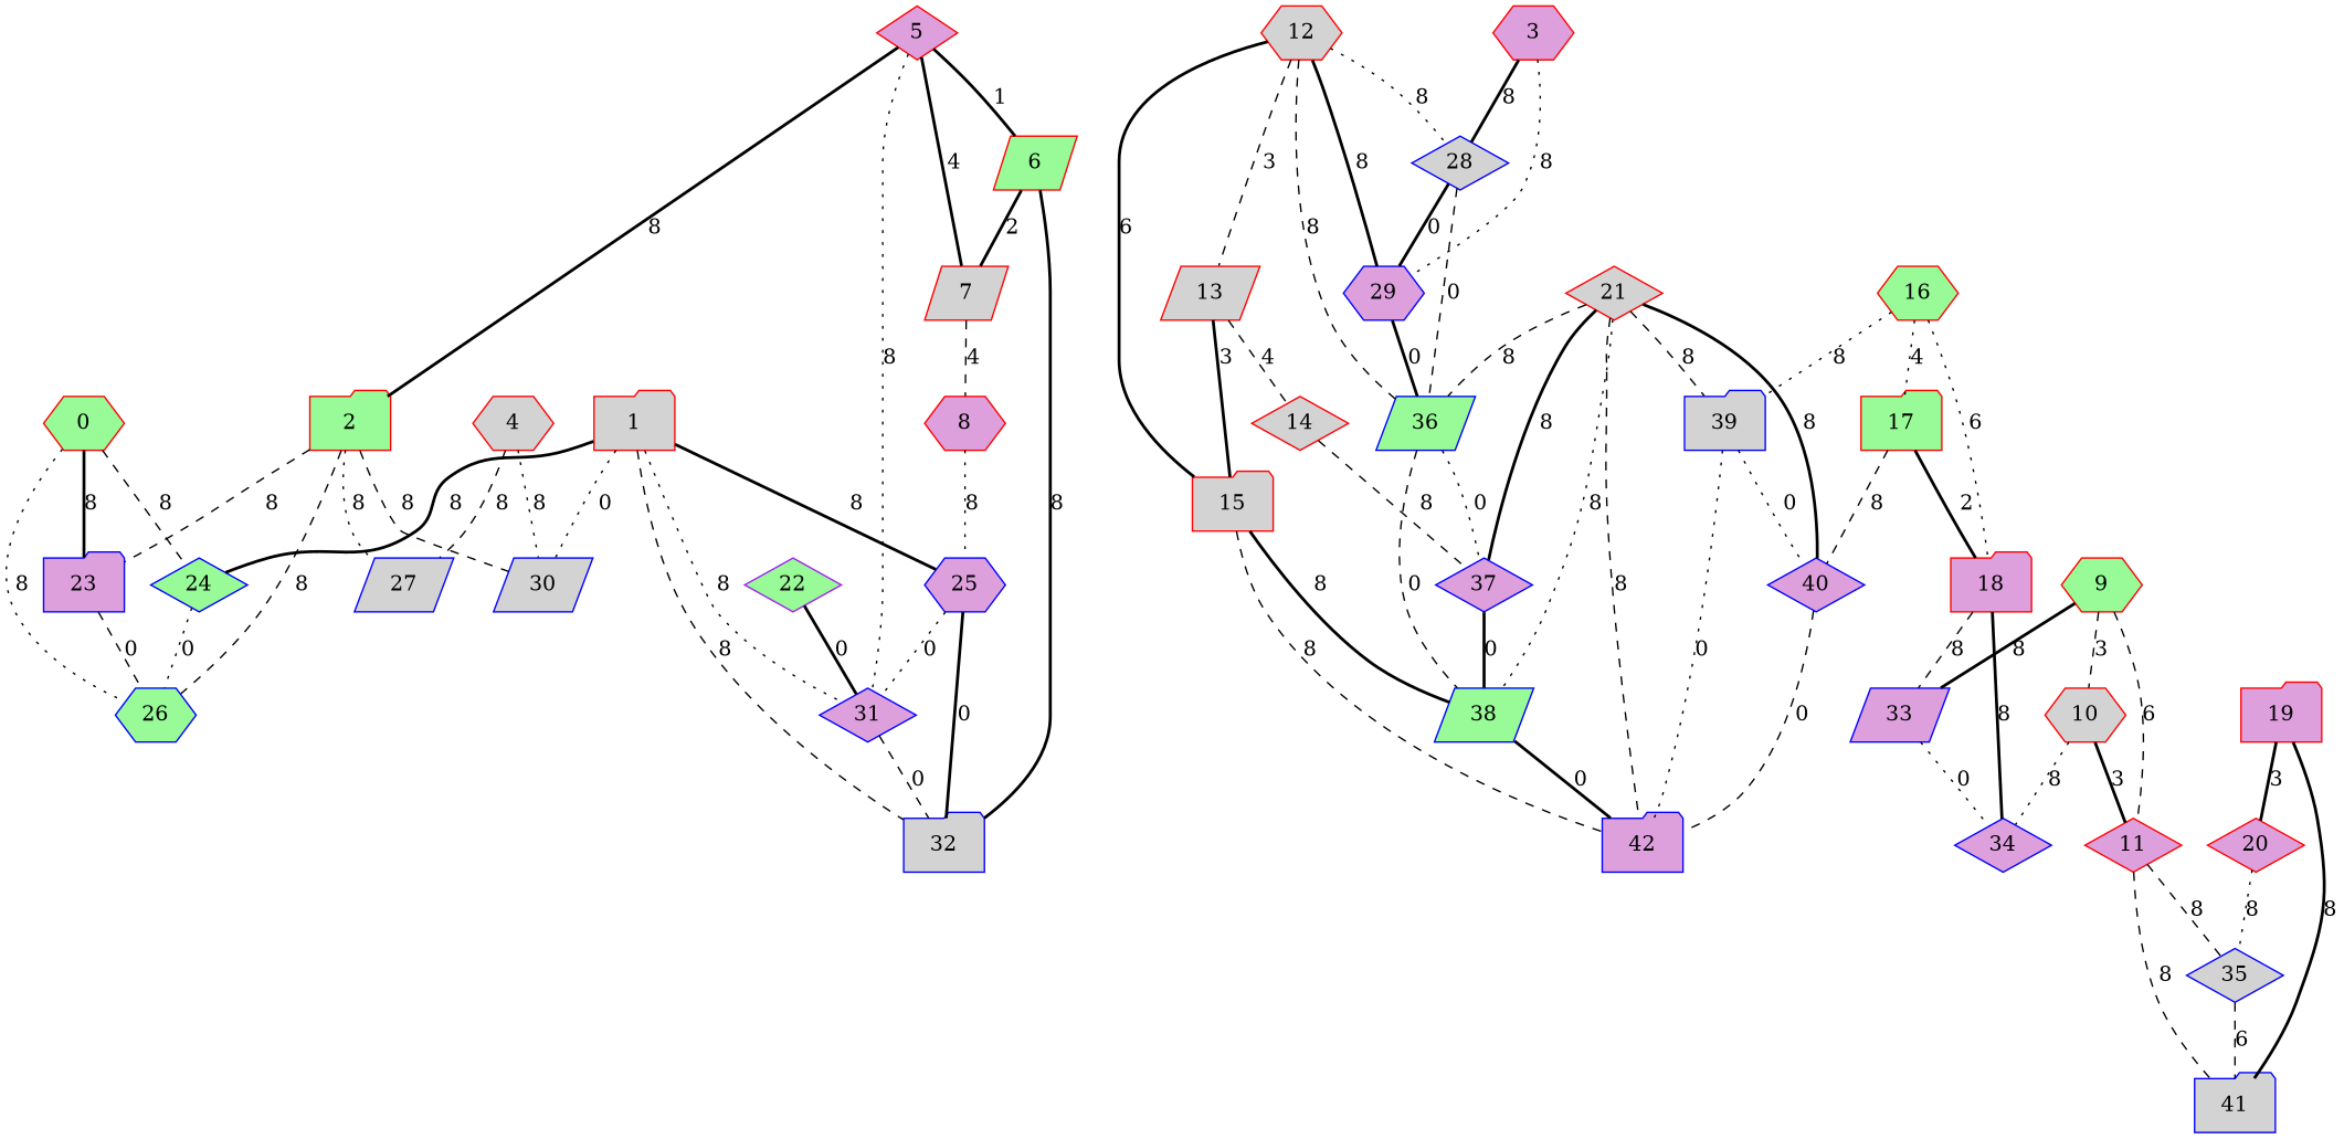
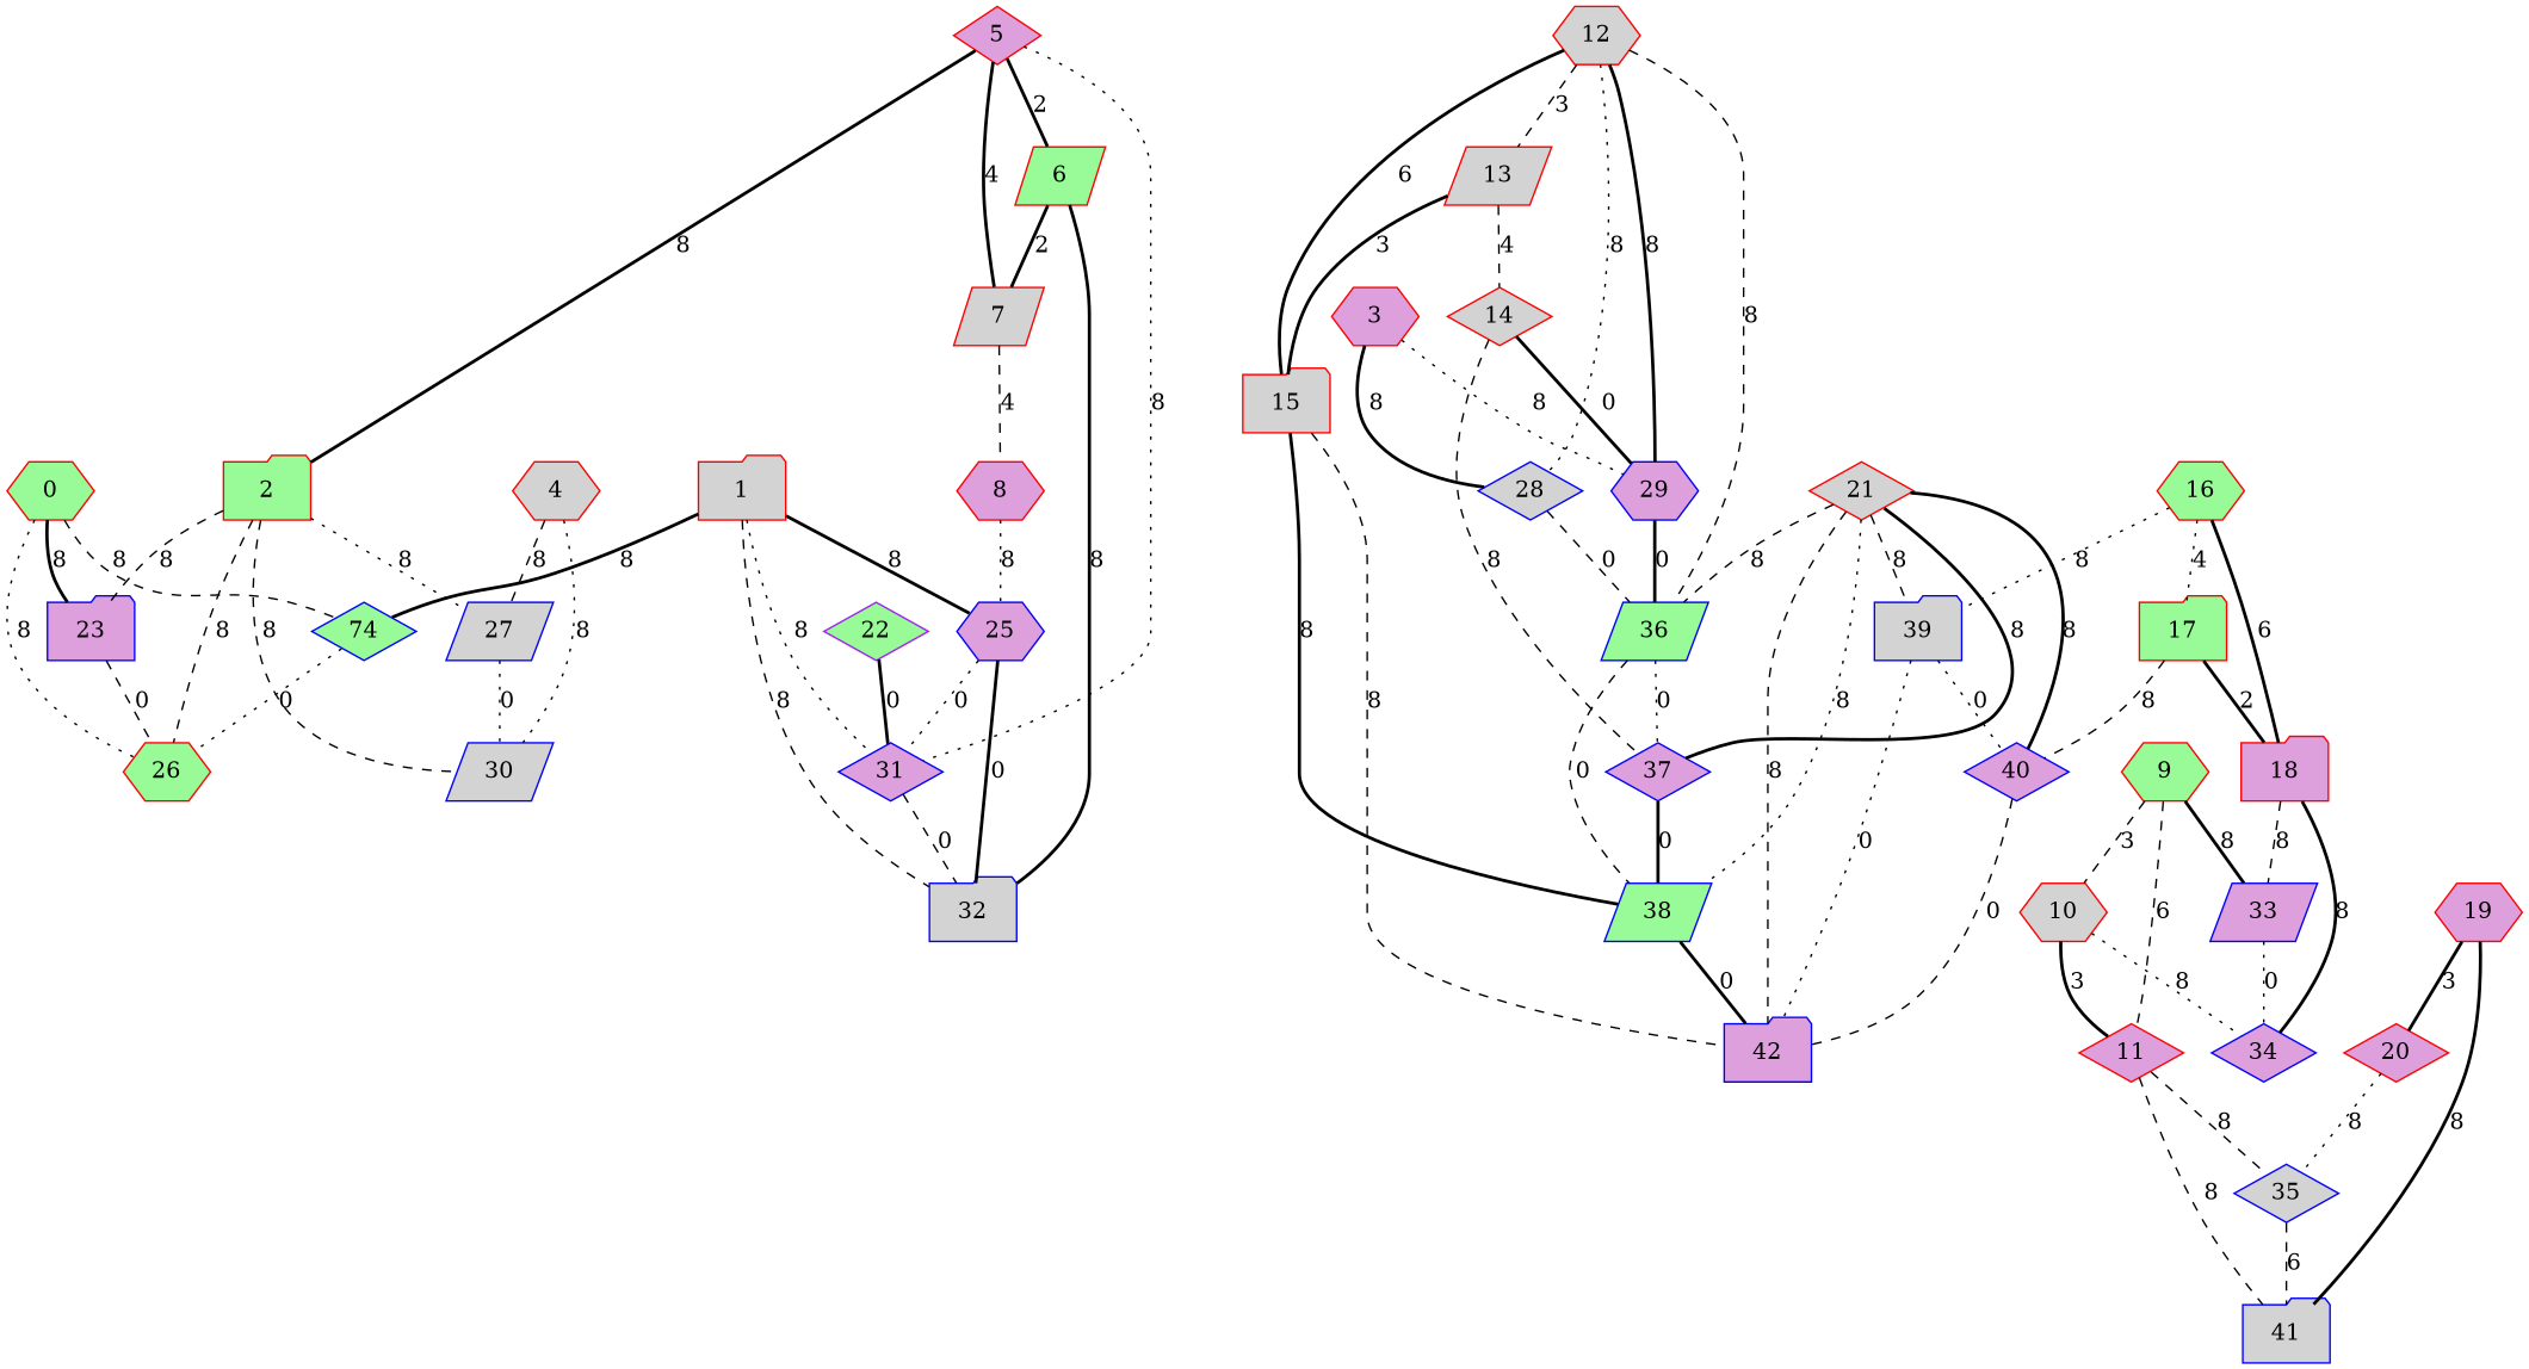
  graph {
    node [color=red fillcolor=plum shape=diamond style=filled weight=1]
    edge [style=bold]
    0 [fillcolor=palegreen shape=hexagon]
    23 [color=blue shape=folder weight=3]
-   24 [color=blue fillcolor=palegreen weight=3]
-   26 [color=blue fillcolor=palegreen shape=hexagon weight=3]
+   24 [color=blue fillcolor=palegreen weight=3 label=74]
+   26 [fillcolor=palegreen shape=hexagon weight=3]
    1 [fillcolor=lightgrey shape=folder]
    25 [color=blue shape=hexagon weight=3]
    31 [color=blue weight=3]
    32 [color=blue fillcolor=lightgrey shape=folder weight=3]
    2 [fillcolor=palegreen shape=folder]
    27 [color=blue fillcolor=lightgrey shape=parallelogram weight=3]
    30 [color=blue fillcolor=lightgrey shape=parallelogram weight=3]
    3 [shape=hexagon]
    28 [color=blue fillcolor=lightgrey weight=3]
    29 [color=blue shape=hexagon weight=3]
    36 [color=blue fillcolor=palegreen shape=parallelogram weight=3]
    4 [fillcolor=lightgrey shape=hexagon]
    5
    6 [fillcolor=palegreen shape=parallelogram]
    7 [fillcolor=lightgrey shape=parallelogram]
    8 [shape=hexagon]
    22 [color=purple fillcolor=palegreen weight=4]
    9 [fillcolor=palegreen shape=hexagon]
    10 [fillcolor=lightgrey shape=hexagon]
    11
    33 [color=blue shape=parallelogram weight=3]
    34 [color=blue weight=3]
    35 [color=blue fillcolor=lightgrey weight=3]
    41 [color=blue fillcolor=lightgrey shape=folder weight=3]
    12 [fillcolor=lightgrey shape=hexagon]
    13 [fillcolor=lightgrey shape=parallelogram]
    15 [fillcolor=lightgrey shape=folder]
    14 [fillcolor=lightgrey]
    38 [color=blue fillcolor=palegreen shape=parallelogram weight=3]
    42 [color=blue shape=folder weight=3]
    37 [color=blue weight=3]
    16 [fillcolor=palegreen shape=hexagon]
    17 [fillcolor=palegreen shape=folder]
    18 [shape=folder]
    39 [color=blue fillcolor=lightgrey shape=folder weight=3]
    40 [color=blue weight=3]
-   19 [shape=folder]
+   19 [shape=hexagon]
    20
    21 [fillcolor=lightgrey]
    0 -- 23 [label=8]
    0 -- 24 [label=8 style=dashed]
    0 -- 26 [label=8 style=dotted]
    23 -- 26 [label=0 style=dashed]
    24 -- 26 [label=0 style=dotted]
    1 -- 24 [label=8]
    1 -- 25 [label=8]
    1 -- 31 [label=8 style=dotted]
    1 -- 32 [label=8 style=dashed]
    25 -- 31 [label=0 style=dotted]
    25 -- 32 [label=0]
    31 -- 32 [label=0 style=dashed]
    2 -- 23 [label=8 style=dashed]
    2 -- 26 [label=8 style=dashed]
    2 -- 27 [label=8 style=dotted]
    2 -- 30 [label=8 style=dashed]
-   1 -- 30 [label=0 style=dotted]
+   27 -- 30 [label=0 style=dotted]
    3 -- 28 [label=8]
    3 -- 29 [label=8 style=dotted]
-   28 -- 29 [label=0]
+   14 -- 29 [label=0]
    28 -- 36 [label=0 style=dashed]
    29 -- 36 [label=0]
    36 -- 38 [label=0 style=dashed]
    36 -- 37 [label=0 style=dotted]
    4 -- 27 [label=8 style=dashed]
    4 -- 30 [label=8 style=dotted]
    5 -- 31 [label=8 style=dotted]
    5 -- 2 [label=8]
-   5 -- 6 [label=1]
+   5 -- 6 [label=2]
    5 -- 7 [label=4]
    6 -- 32 [label=8]
    6 -- 7 [label=2]
    7 -- 8 [label=4 style=dashed]
    8 -- 25 [label=8 style=dotted]
    22 -- 31 [label=0]
    9 -- 10 [label=3 style=dashed]
    9 -- 11 [label=6 style=dashed]
    9 -- 33 [label=8]
    10 -- 11 [label=3]
    10 -- 34 [label=8 style=dotted]
    11 -- 35 [label=8 style=dashed]
    11 -- 41 [label=8 style=dashed]
    33 -- 34 [label=0 style=dotted]
    35 -- 41 [label=6 style=dashed]
    12 -- 28 [label=8 style=dotted]
    12 -- 29 [label=8]
    12 -- 36 [label=8 style=dashed]
    12 -- 13 [label=3 style=dashed]
    12 -- 15 [label=6]
    13 -- 15 [label=3]
    13 -- 14 [label=4 style=dashed]
    15 -- 38 [label=8]
    15 -- 42 [label=8 style=dashed]
    14 -- 37 [label=8 style=dashed]
    38 -- 42 [label=0]
    37 -- 38 [label=0]
    16 -- 17 [label=4 style=dotted]
-   16 -- 18 [label=6 style=dotted]
+   16 -- 18 [label=6]
    16 -- 39 [label=8 style=dotted]
    17 -- 18 [label=2]
    17 -- 40 [label=8 style=dashed]
    18 -- 33 [label=8 style=dashed]
    18 -- 34 [label=8]
    39 -- 42 [label=0 style=dotted]
    39 -- 40 [label=0 style=dotted]
    40 -- 42 [label=0 style=dashed]
    19 -- 41 [label=8]
    19 -- 20 [label=3]
    20 -- 35 [label=8 style=dotted]
    21 -- 36 [label=8 style=dashed]
    21 -- 38 [label=8 style=dotted]
    21 -- 42 [label=8 style=dashed]
    21 -- 37 [label=8]
    21 -- 39 [label=8 style=dashed]
    21 -- 40 [label=8]
  }
